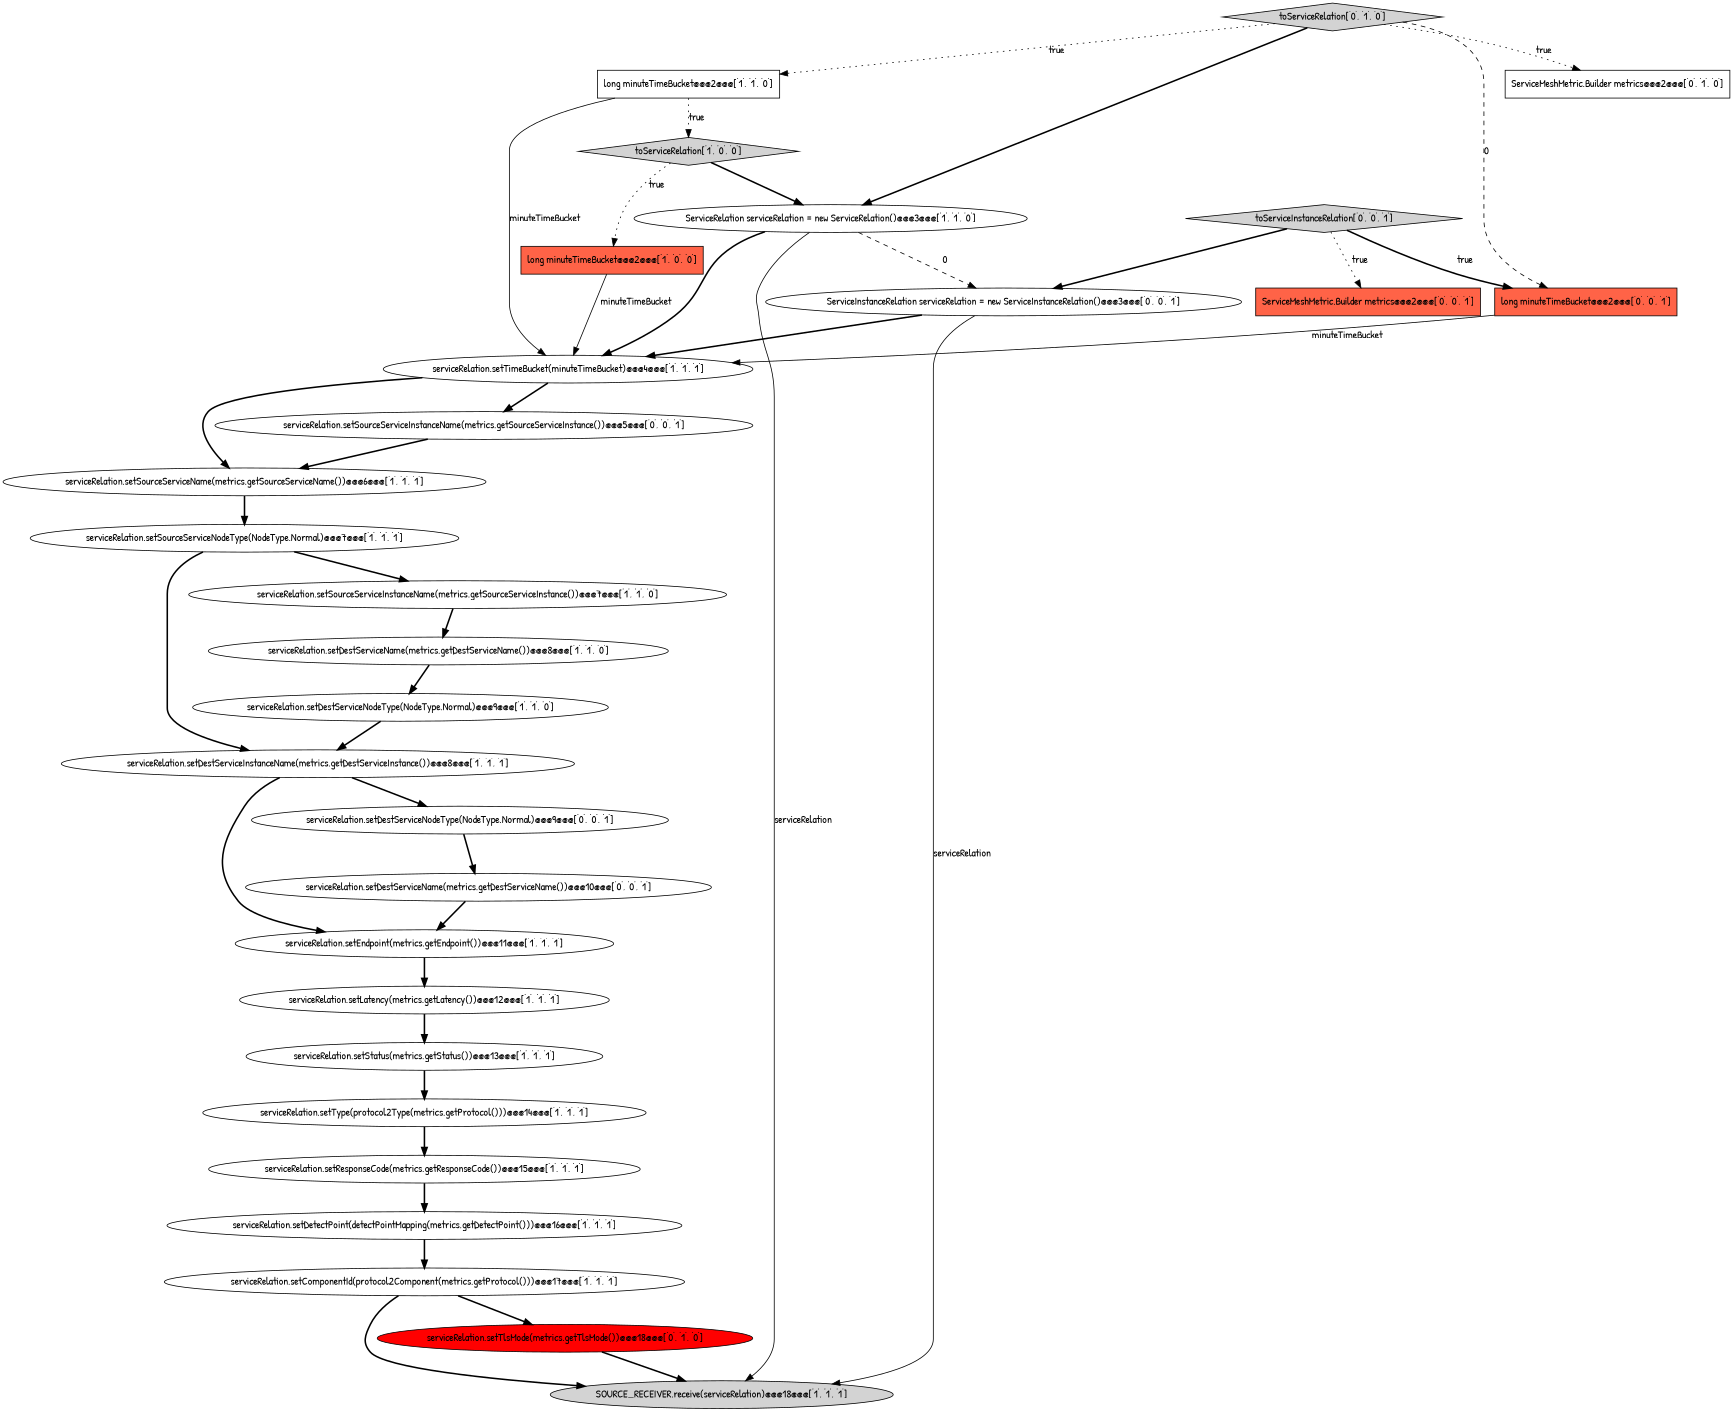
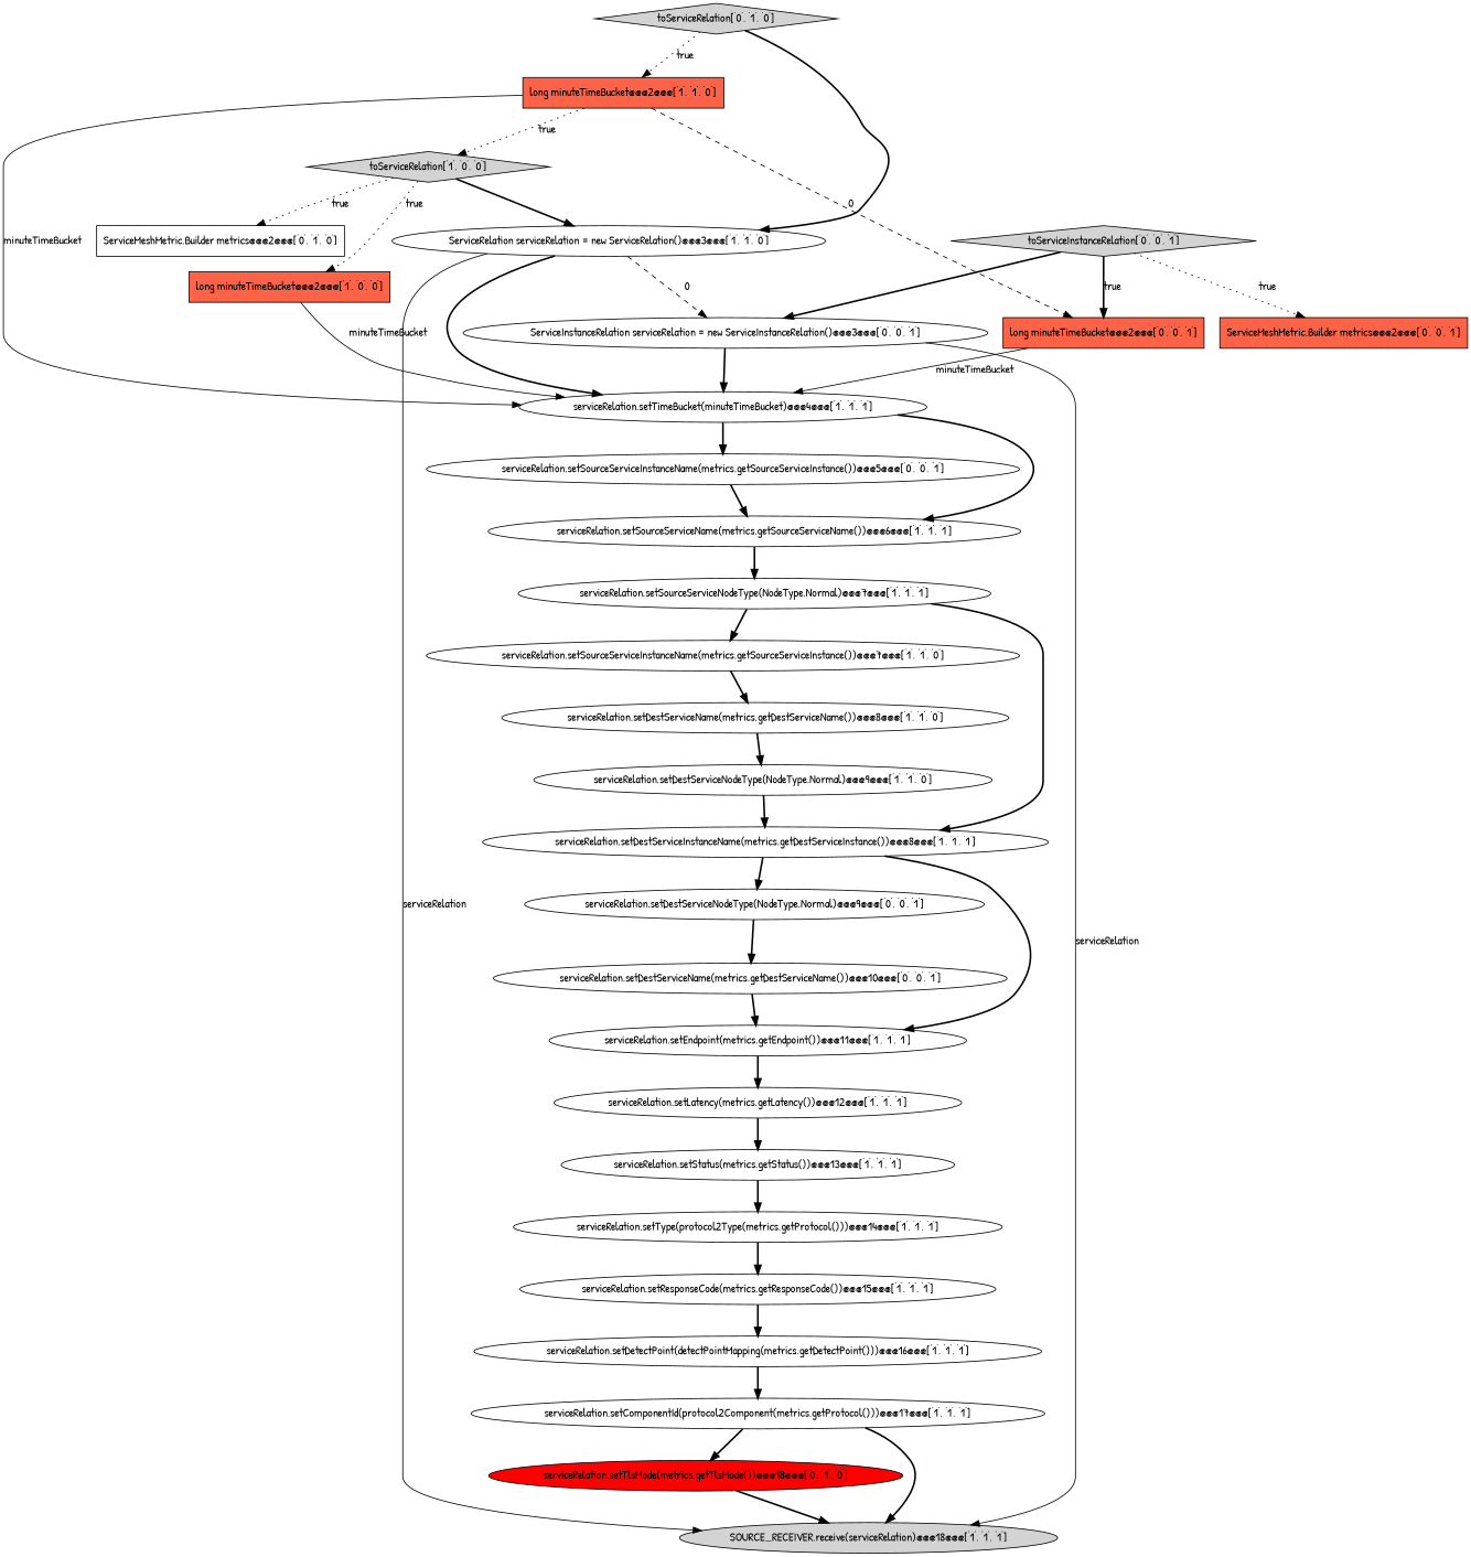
  digraph {
    fontname="Patrick Hand"
    node [fillcolor=white fontname="Patrick Hand" shape=ellipse style=filled]
    edge [fontname="Patrick Hand" style=bold]
    n1 [label="serviceRelation.setTimeBucket(minuteTimeBucket)@@@4@@@['1', '1', '1']"]
    n2 [label="serviceRelation.setSourceServiceName(metrics.getSourceServiceName())@@@6@@@['1', '1', '1']"]
    n3 [label="serviceRelation.setSourceServiceInstanceName(metrics.getSourceServiceInstance())@@@5@@@['0', '0', '1']"]
    n4 [label="serviceRelation.setSourceServiceNodeType(NodeType.Normal)@@@7@@@['1', '1', '1']"]
    n5 [fillcolor=lightgray label="SOURCE_RECEIVER.receive(serviceRelation)@@@18@@@['1', '1', '1']"]
    n6 [fillcolor=lightgray label="toServiceRelation['1', '0', '0']" shape=diamond]
    n7 [fillcolor=tomato label="long minuteTimeBucket@@@2@@@['1', '0', '0']" shape=box]
    n8 [label="ServiceRelation serviceRelation = new ServiceRelation()@@@3@@@['1', '1', '0']"]
    n9 [label="ServiceInstanceRelation serviceRelation = new ServiceInstanceRelation()@@@3@@@['0', '0', '1']"]
-   n10 [label="long minuteTimeBucket@@@2@@@['1', '1', '0']" shape=box]
+   n10 [fillcolor=tomato label="long minuteTimeBucket@@@2@@@['1', '1', '0']" shape=box]
    n11 [fillcolor=tomato label="long minuteTimeBucket@@@2@@@['0', '0', '1']" shape=box]
    n12 [fillcolor=tomato label="ServiceMeshMetric.Builder metrics@@@2@@@['0', '0', '1']" shape=box]
    n13 [label="serviceRelation.setDestServiceNodeType(NodeType.Normal)@@@9@@@['1', '1', '0']"]
    n14 [label="serviceRelation.setDestServiceInstanceName(metrics.getDestServiceInstance())@@@8@@@['1', '1', '1']"]
    n15 [label="serviceRelation.setEndpoint(metrics.getEndpoint())@@@11@@@['1', '1', '1']"]
    n16 [label="serviceRelation.setDestServiceNodeType(NodeType.Normal)@@@9@@@['0', '0', '1']"]
    n17 [label="serviceRelation.setType(protocol2Type(metrics.getProtocol()))@@@14@@@['1', '1', '1']"]
    n18 [label="serviceRelation.setResponseCode(metrics.getResponseCode())@@@15@@@['1', '1', '1']"]
    n19 [label="serviceRelation.setDetectPoint(detectPointMapping(metrics.getDetectPoint()))@@@16@@@['1', '1', '1']"]
    n20 [label="serviceRelation.setLatency(metrics.getLatency())@@@12@@@['1', '1', '1']"]
    n21 [label="serviceRelation.setDestServiceName(metrics.getDestServiceName())@@@10@@@['0', '0', '1']"]
    n22 [label="serviceRelation.setDestServiceName(metrics.getDestServiceName())@@@8@@@['1', '1', '0']"]
    n23 [label="serviceRelation.setComponentId(protocol2Component(metrics.getProtocol()))@@@17@@@['1', '1', '1']"]
    n24 [fillcolor=red label="serviceRelation.setTlsMode(metrics.getTlsMode())@@@18@@@['0', '1', '0']"]
    n25 [label="serviceRelation.setStatus(metrics.getStatus())@@@13@@@['1', '1', '1']"]
    n26 [fillcolor=lightgray label="toServiceInstanceRelation['0', '0', '1']" shape=diamond]
    n27 [label="serviceRelation.setSourceServiceInstanceName(metrics.getSourceServiceInstance())@@@7@@@['1', '1', '0']"]
    n28 [fillcolor=lightgray label="toServiceRelation['0', '1', '0']" shape=diamond]
    n29 [label="ServiceMeshMetric.Builder metrics@@@2@@@['0', '1', '0']" shape=box]
    n1 -> n2
    n1 -> n3
    n2 -> n4
    n3 -> n2
    n4 -> n14
    n4 -> n27
    n6 -> n7 [label=true style=dotted]
    n6 -> n8
    n7 -> n1 [label=minuteTimeBucket style=solid]
    n8 -> n1
    n8 -> n5 [label=serviceRelation style=solid]
    n8 -> n9 [label=0 style=dashed]
    n9 -> n1
    n9 -> n5 [label=serviceRelation style=solid]
    n10 -> n1 [label=minuteTimeBucket style=solid]
    n10 -> n6 [label=true style=dotted]
-   n28 -> n11 [label=0 style=dashed]
+   n10 -> n11 [label=0 style=dashed]
    n11 -> n1 [label=minuteTimeBucket style=solid]
    n13 -> n14
    n14 -> n15
    n14 -> n16
    n15 -> n20
    n16 -> n21
    n17 -> n18
    n18 -> n19
    n19 -> n23
    n20 -> n25
    n21 -> n15
    n22 -> n13
    n23 -> n5
    n23 -> n24
    n24 -> n5
    n25 -> n17
    n26 -> n9
    n26 -> n11 [label=true]
    n26 -> n12 [label=true style=dotted]
    n27 -> n22
    n28 -> n8
    n28 -> n10 [label=true style=dotted]
-   n28 -> n29 [label=true style=dotted]
+   n6 -> n29 [label=true style=dotted]
  }
